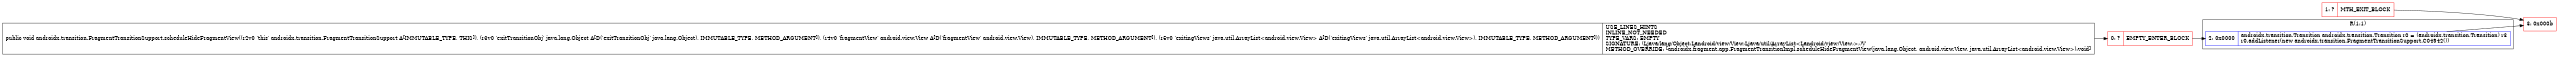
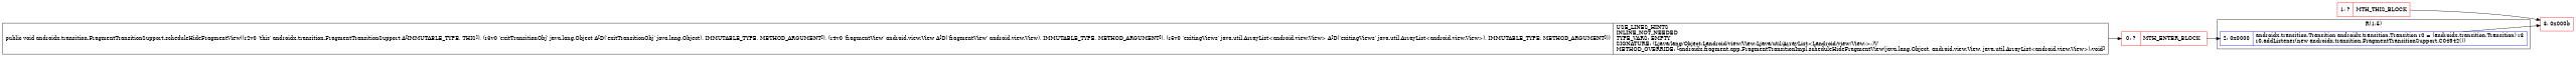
  digraph {
    rankdir=LR
    node [color=red shape=record]
    n1 [color=blue label="{2\:\ 0x0000|androidx.transition.Transition androidx.transition.Transition r0 = (androidx.transition.Transition) r3\lr0.addListener(new androidx.transition.FragmentTransitionSupport.C04942())\l}"]
    n2 [label="{3\:\ 0x000b}"]
-   n3 [label="{0\:\ ?|EMPTY_ENTER_BLOCK\l}"]
-   n4 [label="{1\:\ ?|MTH_EXIT_BLOCK\l}"]
+   n3 [label="{0\:\ ?|MTH_ENTER_BLOCK\l}"]
+   n4 [label="{1\:\ ?|MTH_THIS_BLOCK\l}"]
    n5 [label="{public void androidx.transition.FragmentTransitionSupport.scheduleHideFragmentView((r2v0 'this' androidx.transition.FragmentTransitionSupport A[IMMUTABLE_TYPE, THIS]), (r3v0 'exitTransitionObj' java.lang.Object A[D('exitTransitionObj' java.lang.Object), IMMUTABLE_TYPE, METHOD_ARGUMENT]), (r4v0 'fragmentView' android.view.View A[D('fragmentView' android.view.View), IMMUTABLE_TYPE, METHOD_ARGUMENT]), (r5v0 'exitingViews' java.util.ArrayList\<android.view.View\> A[D('exitingViews' java.util.ArrayList\<android.view.View\>), IMMUTABLE_TYPE, METHOD_ARGUMENT]))  | USE_LINES_HINTS\lINLINE_NOT_NEEDED\lTYPE_VARS: EMPTY\lSIGNATURE: (Ljava\/lang\/Object;Landroid\/view\/View;Ljava\/util\/ArrayList\<Landroid\/view\/View;\>;)V\lMETHOD_OVERRIDE: [androidx.fragment.app.FragmentTransitionImpl.scheduleHideFragmentView(java.lang.Object, android.view.View, java.util.ArrayList\<android.view.View\>):void]\l}" color=""]
    subgraph cluster_1 {
-     label="R(1:1)"
+     label="R(1:5)"
      n1
    }
    n1 -> n2
    n3 -> n1
    n4 -> n2
    n5 -> n3
  }
